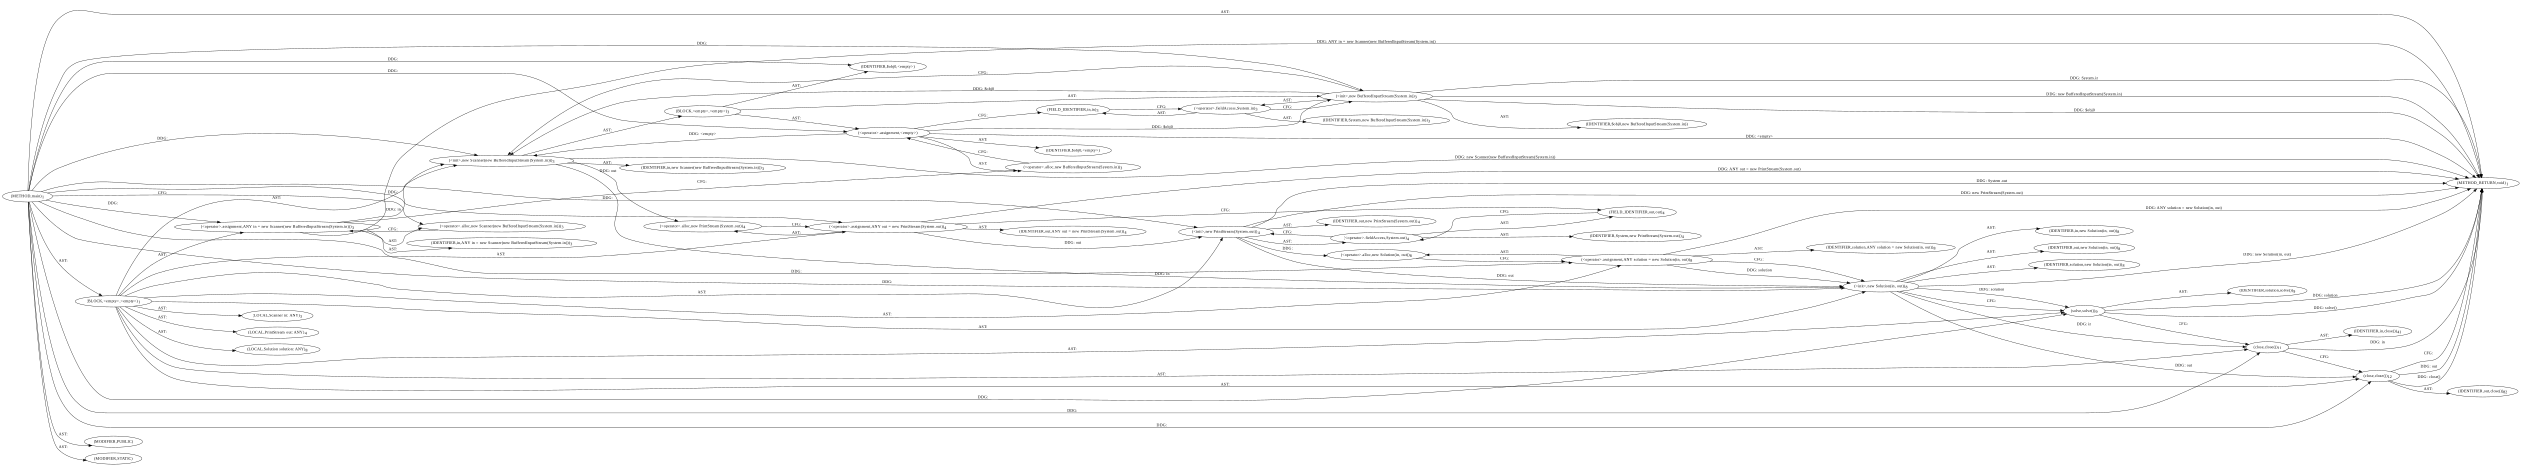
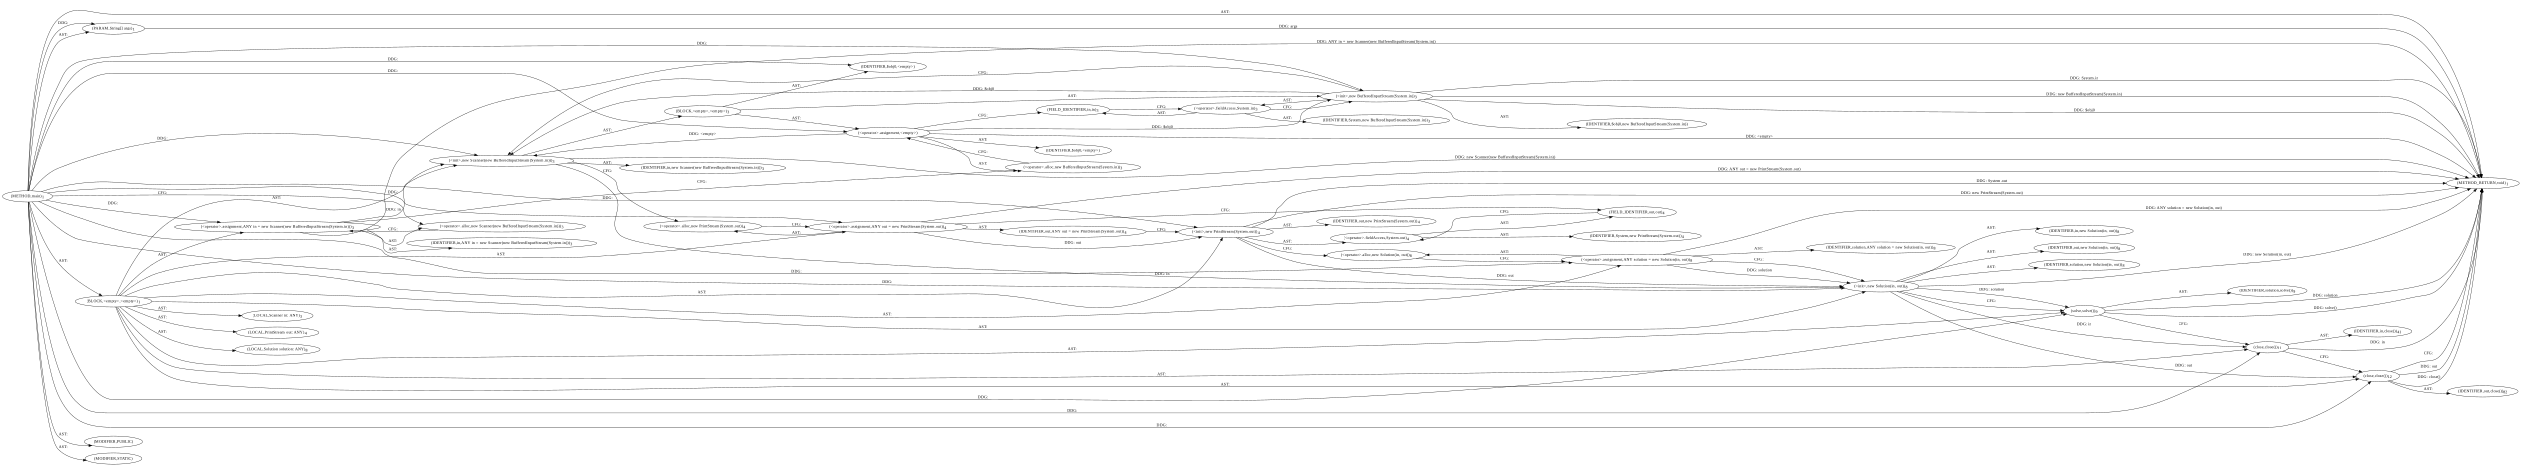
  digraph {
    fontname="Liberation Serif"
    rankdir=LR
    node [fontname="Liberation Serif"]
    edge [fontname="Liberation Serif"]
    n1 [label=<(METHOD,main)<SUB>1</SUB>>]
+   n2 [label=<(PARAM,String[] args)<SUB>1</SUB>>]
    n3 [label=<(BLOCK,&lt;empty&gt;,&lt;empty&gt;)<SUB>1</SUB>>]
    n4 [label=<(&lt;operator&gt;.assignment,ANY in = new Scanner(new BufferedInputStream(System.in)))<SUB>3</SUB>>]
    n5 [label=<(&lt;operator&gt;.alloc,new Scanner(new BufferedInputStream(System.in)))<SUB>3</SUB>>]
    n6 [label=<(&lt;init&gt;,new Scanner(new BufferedInputStream(System.in)))<SUB>3</SUB>>]
    n7 [label=<(&lt;operator&gt;.assignment,&lt;empty&gt;)>]
    n8 [label=<(&lt;init&gt;,new BufferedInputStream(System.in))<SUB>3</SUB>>]
    n9 [label=<(IDENTIFIER,$obj0,&lt;empty&gt;)>]
    n10 [label=<(&lt;operator&gt;.assignment,ANY out = new PrintStream(System.out))<SUB>4</SUB>>]
    n11 [label=<(&lt;init&gt;,new PrintStream(System.out))<SUB>4</SUB>>]
    n12 [label=<(&lt;operator&gt;.assignment,ANY solution = new Solution(in, out))<SUB>8</SUB>>]
    n13 [label=<(&lt;init&gt;,new Solution(in, out))<SUB>8</SUB>>]
    n14 [label=<(solve,solve())<SUB>9</SUB>>]
    n15 [label=<(close,close())<SUB>11</SUB>>]
    n16 [label=<(close,close())<SUB>12</SUB>>]
    n17 [label=<(MODIFIER,PUBLIC)>]
    n18 [label=<(MODIFIER,STATIC)>]
    n19 [label=<(METHOD_RETURN,void)<SUB>1</SUB>>]
    n20 [label=<(LOCAL,Scanner in: ANY)<SUB>3</SUB>>]
    n21 [label=<(LOCAL,PrintStream out: ANY)<SUB>4</SUB>>]
    n22 [label=<(LOCAL,Solution solution: ANY)<SUB>8</SUB>>]
    n23 [label=<(IDENTIFIER,in,ANY in = new Scanner(new BufferedInputStream(System.in)))<SUB>3</SUB>>]
    n24 [label=<(&lt;operator&gt;.alloc,new BufferedInputStream(System.in))<SUB>3</SUB>>]
    n25 [label=<(IDENTIFIER,in,new Scanner(new BufferedInputStream(System.in)))<SUB>3</SUB>>]
    n26 [label=<(BLOCK,&lt;empty&gt;,&lt;empty&gt;)<SUB>3</SUB>>]
    n27 [label=<(&lt;operator&gt;.alloc,new PrintStream(System.out))<SUB>4</SUB>>]
    n28 [label=<(IDENTIFIER,$obj0,&lt;empty&gt;)>]
    n29 [label=<(FIELD_IDENTIFIER,in,in)<SUB>3</SUB>>]
    n30 [label=<(IDENTIFIER,$obj0,new BufferedInputStream(System.in))>]
    n31 [label=<(&lt;operator&gt;.fieldAccess,System.in)<SUB>3</SUB>>]
    n32 [label=<(IDENTIFIER,out,ANY out = new PrintStream(System.out))<SUB>4</SUB>>]
    n33 [label=<(FIELD_IDENTIFIER,out,out)<SUB>4</SUB>>]
    n34 [label=<(IDENTIFIER,out,new PrintStream(System.out))<SUB>4</SUB>>]
    n35 [label=<(&lt;operator&gt;.fieldAccess,System.out)<SUB>4</SUB>>]
    n36 [label=<(&lt;operator&gt;.alloc,new Solution(in, out))<SUB>8</SUB>>]
    n37 [label=<(IDENTIFIER,solution,ANY solution = new Solution(in, out))<SUB>8</SUB>>]
    n38 [label=<(IDENTIFIER,solution,new Solution(in, out))<SUB>8</SUB>>]
    n39 [label=<(IDENTIFIER,in,new Solution(in, out))<SUB>8</SUB>>]
    n40 [label=<(IDENTIFIER,out,new Solution(in, out))<SUB>8</SUB>>]
    n41 [label=<(IDENTIFIER,solution,solve())<SUB>9</SUB>>]
    n42 [label=<(IDENTIFIER,in,close())<SUB>41</SUB>>]
    n43 [label=<(IDENTIFIER,out,close())<SUB>82</SUB>>]
    n44 [label=<(IDENTIFIER,System,new BufferedInputStream(System.in))<SUB>3</SUB>>]
    n45 [label=<(IDENTIFIER,System,new PrintStream(System.out))<SUB>4</SUB>>]
+   n1 -> n2 [label="AST: "]
+   n1 -> n2 [label="DDG: "]
    n1 -> n3 [label="AST: "]
    n1 -> n4 [label="DDG: "]
    n1 -> n5 [label="CFG: "]
    n1 -> n6 [label="DDG: "]
    n1 -> n7 [label="DDG: "]
    n1 -> n8 [label="DDG: "]
    n1 -> n9 [label="DDG: "]
    n1 -> n10 [label="DDG: "]
    n1 -> n11 [label="DDG: "]
    n1 -> n12 [label="DDG: "]
    n1 -> n13 [label="DDG: "]
    n1 -> n14 [label="DDG: "]
    n1 -> n15 [label="DDG: "]
    n1 -> n16 [label="DDG: "]
    n1 -> n17 [label="AST: "]
    n1 -> n18 [label="AST: "]
    n1 -> n19 [label="AST: "]
+   n2 -> n19 [label="DDG: args"]
    n3 -> n4 [label="AST: "]
    n3 -> n6 [label="AST: "]
    n3 -> n10 [label="AST: "]
    n3 -> n11 [label="AST: "]
    n3 -> n12 [label="AST: "]
    n3 -> n13 [label="AST: "]
    n3 -> n14 [label="AST: "]
    n3 -> n15 [label="AST: "]
    n3 -> n16 [label="AST: "]
    n3 -> n20 [label="AST: "]
    n3 -> n21 [label="AST: "]
    n3 -> n22 [label="AST: "]
    n4 -> n5 [label="AST: "]
    n4 -> n6 [label="DDG: in"]
    n4 -> n19 [label="DDG: ANY in = new Scanner(new BufferedInputStream(System.in))"]
    n4 -> n23 [label="AST: "]
    n4 -> n24 [label="CFG: "]
    n5 -> n4 [label="CFG: "]
    n6 -> n13 [label="DDG: in"]
    n6 -> n19 [label="DDG: new Scanner(new BufferedInputStream(System.in))"]
    n6 -> n25 [label="AST: "]
    n6 -> n26 [label="AST: "]
-   n6 -> n27 [label="DDG: out"]
+   n6 -> n27 [label="CFG: "]
    n7 -> n6 [label="DDG: &lt;empty&gt;"]
    n7 -> n8 [label="DDG: $obj0"]
    n7 -> n19 [label="DDG: &lt;empty&gt;"]
    n7 -> n24 [label="AST: "]
    n7 -> n28 [label="AST: "]
    n7 -> n29 [label="CFG: "]
    n8 -> n6 [label="CFG: "]
    n8 -> n6 [label="DDG: $obj0"]
    n8 -> n19 [label="DDG: $obj0"]
    n8 -> n19 [label="DDG: System.in"]
    n8 -> n19 [label="DDG: new BufferedInputStream(System.in)"]
    n8 -> n30 [label="AST: "]
    n8 -> n31 [label="AST: "]
    n10 -> n11 [label="DDG: out"]
    n10 -> n19 [label="DDG: ANY out = new PrintStream(System.out)"]
    n10 -> n27 [label="AST: "]
    n10 -> n32 [label="AST: "]
    n10 -> n33 [label="CFG: "]
    n11 -> n13 [label="DDG: out"]
    n11 -> n19 [label="DDG: System.out"]
    n11 -> n19 [label="DDG: new PrintStream(System.out)"]
    n11 -> n34 [label="AST: "]
    n11 -> n35 [label="AST: "]
-   n11 -> n36 [label="DDG: "]
+   n11 -> n36 [label="CFG: "]
    n12 -> n13 [label="CFG: "]
    n12 -> n13 [label="DDG: solution"]
    n12 -> n19 [label="DDG: ANY solution = new Solution(in, out)"]
    n12 -> n36 [label="AST: "]
    n12 -> n37 [label="AST: "]
    n13 -> n14 [label="CFG: "]
    n13 -> n14 [label="DDG: solution"]
    n13 -> n15 [label="DDG: in"]
    n13 -> n16 [label="DDG: out"]
    n13 -> n19 [label="DDG: new Solution(in, out)"]
    n13 -> n38 [label="AST: "]
    n13 -> n39 [label="AST: "]
    n13 -> n40 [label="AST: "]
    n14 -> n15 [label="CFG: "]
    n14 -> n19 [label="DDG: solution"]
    n14 -> n19 [label="DDG: solve()"]
    n14 -> n41 [label="AST: "]
    n15 -> n16 [label="CFG: "]
    n15 -> n19 [label="DDG: in"]
    n15 -> n42 [label="AST: "]
    n16 -> n19 [label="CFG: "]
    n16 -> n19 [label="DDG: out"]
    n16 -> n19 [label="DDG: close()"]
    n16 -> n43 [label="AST: "]
    n24 -> n7 [label="CFG: "]
    n26 -> n7 [label="AST: "]
    n26 -> n8 [label="AST: "]
    n26 -> n9 [label="AST: "]
    n27 -> n10 [label="CFG: "]
    n29 -> n31 [label="CFG: "]
    n31 -> n8 [label="CFG: "]
    n31 -> n29 [label="AST: "]
    n31 -> n44 [label="AST: "]
    n33 -> n35 [label="CFG: "]
-   n35 -> n11 [label="CFG: "]
+   n32 -> n11 [label="CFG: "]
    n35 -> n33 [label="AST: "]
    n35 -> n45 [label="AST: "]
    n36 -> n12 [label="CFG: "]
  }
